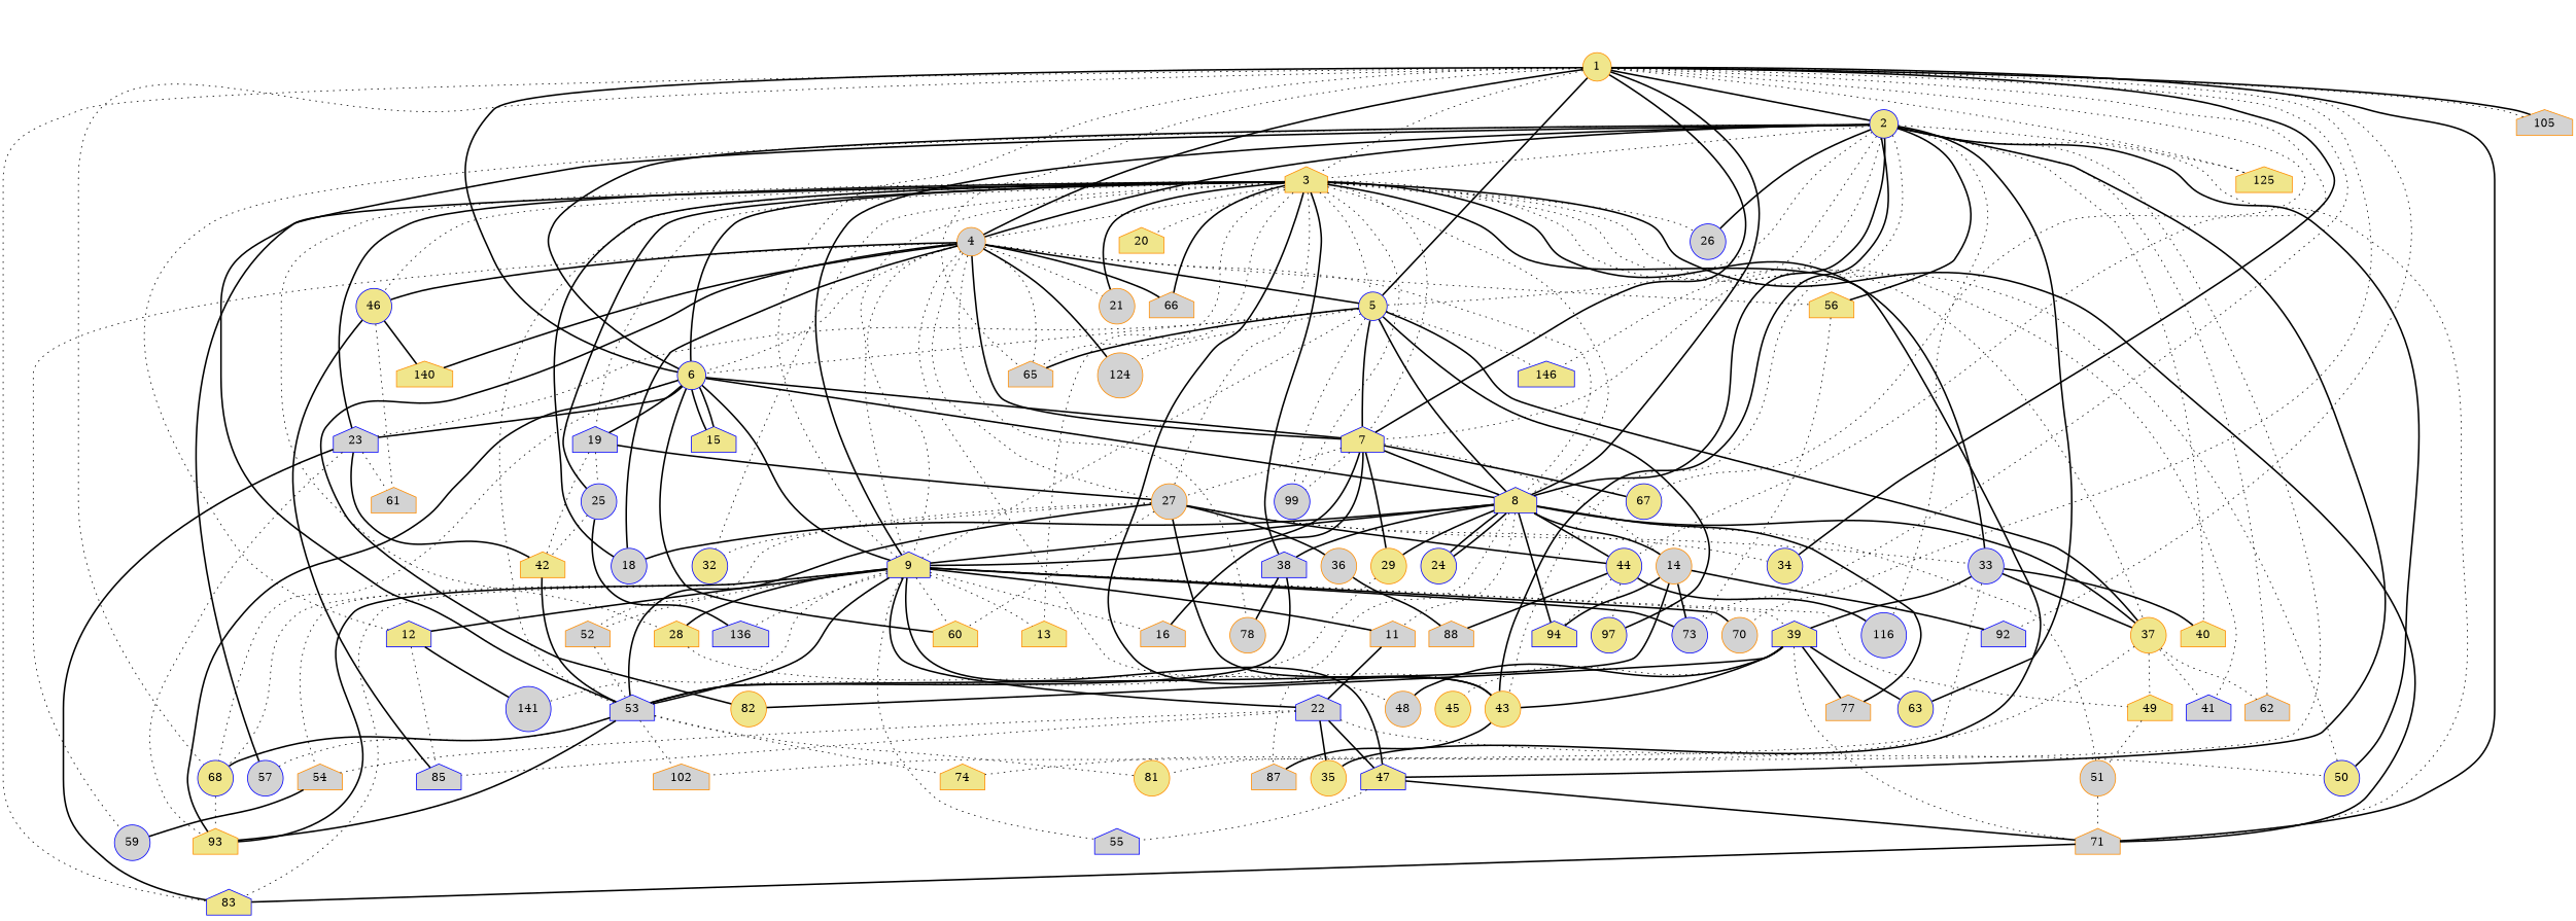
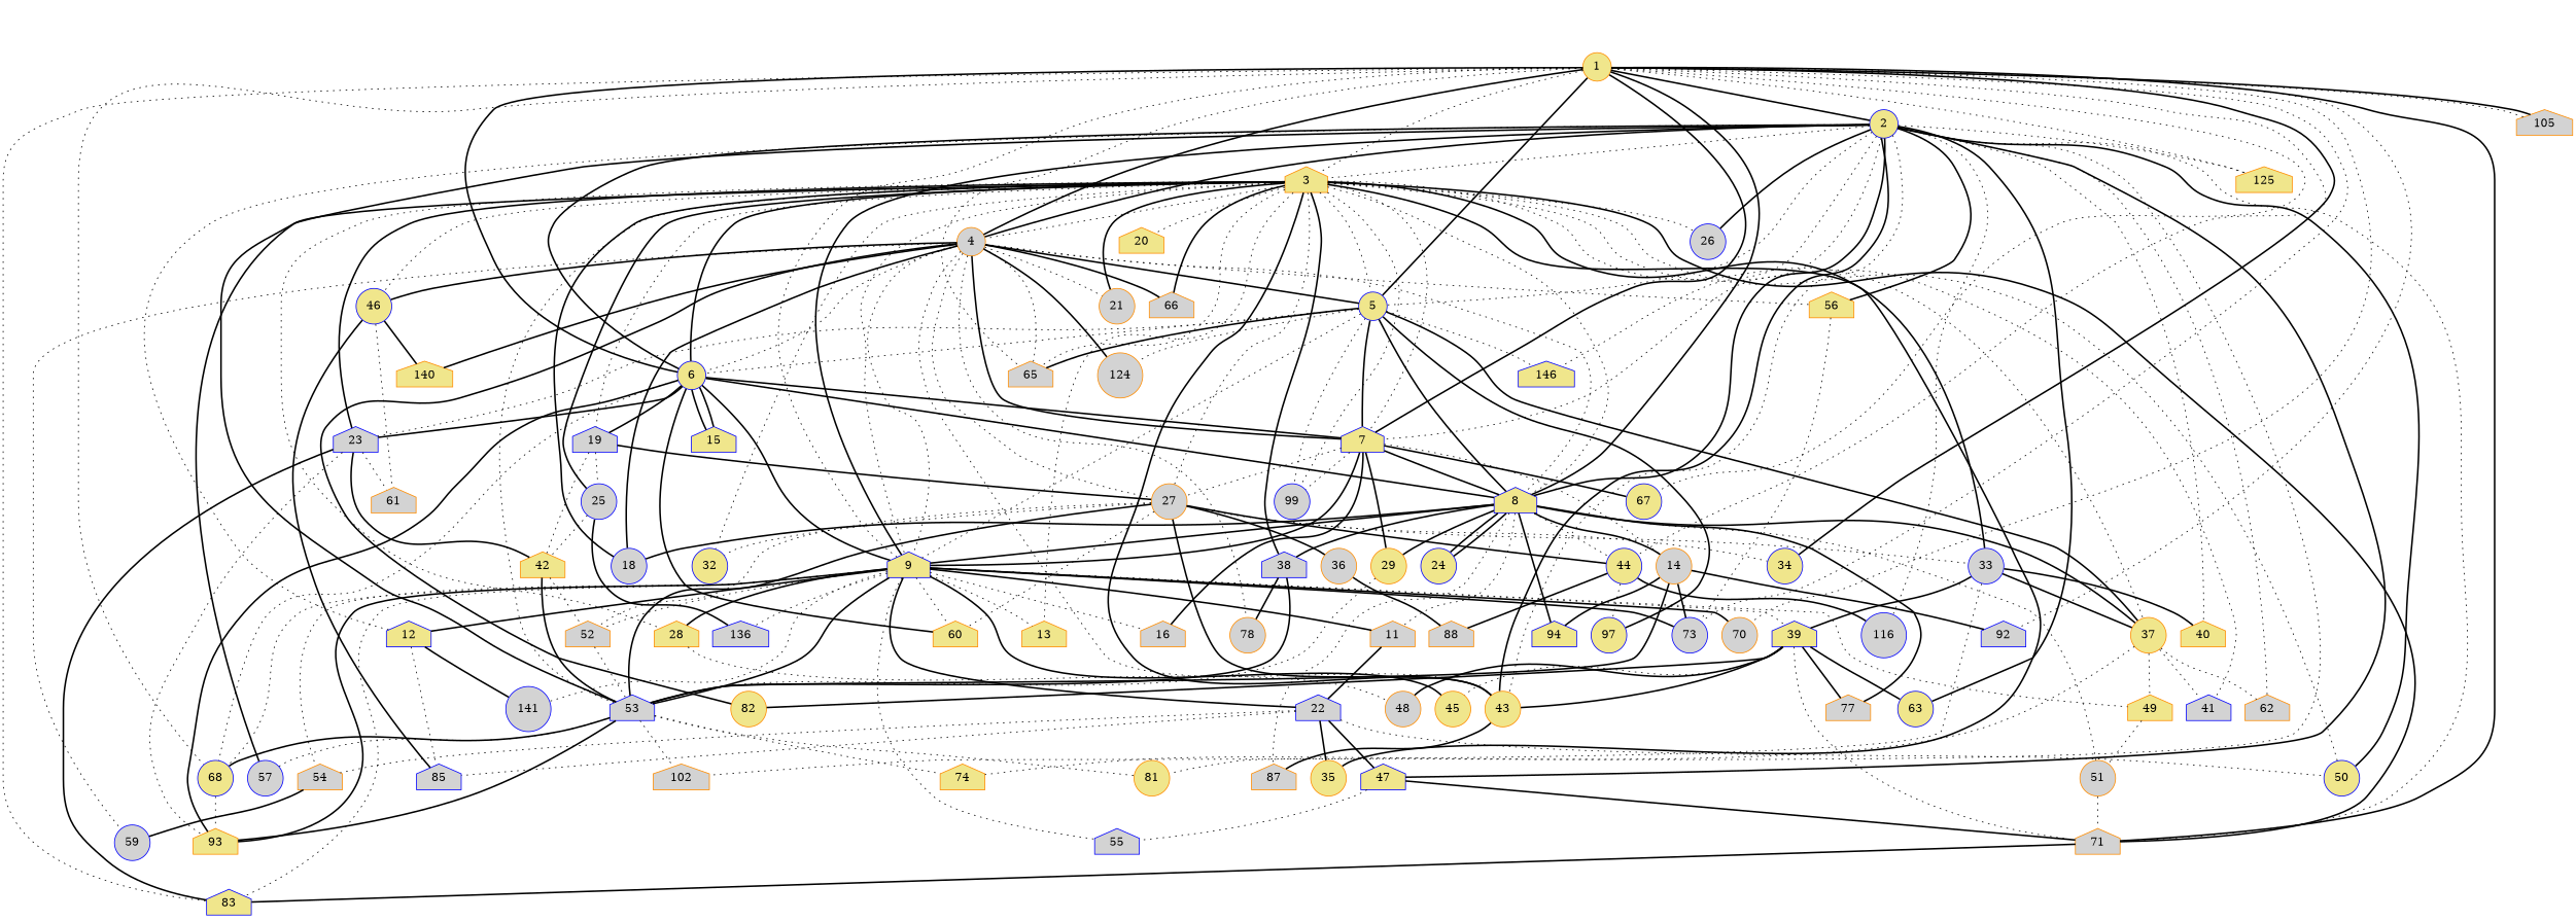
  graph {
    node [color=darkorange fillcolor=khaki shape=house style=filled]
    edge [style=bold]
    1 [shape=circle]
    2 [color=blue shape=circle]
    3 [super="+69+10+131+137+147+104+76+30+17+64"]
    4 [fillcolor=lightgrey shape=circle]
    5 [color=blue shape=circle]
    6 [color=blue shape=circle]
    7 [color=blue]
    8 [color=blue super="+91+98"]
    9 [color=blue]
    34 [color=blue shape=circle]
    44 [color=blue shape=circle]
    65 [fillcolor=lightgrey super="+122"]
    67 [color=blue shape=circle]
    68 [color=blue shape=circle super="+79"]
    70 [fillcolor=lightgrey shape=circle]
    71 [fillcolor=lightgrey super="+126+107"]
    73 [color=blue fillcolor=lightgrey shape=circle super="+139"]
    83 [color=blue super="+108"]
    92 [color=blue fillcolor=lightgrey]
    105 [fillcolor=lightgrey]
    125
    12 [color=blue]
    26 [color=blue fillcolor=lightgrey shape=circle]
    40
    43 [shape=circle super="+96+118+129"]
    47 [color=blue]
    50 [color=blue shape=circle]
    53 [color=blue fillcolor=lightgrey super="+119+135+115+90+100+80+95"]
    56 [super="+138"]
    62 [fillcolor=lightgrey]
    63 [color=blue shape=circle]
    81 [shape=circle]
    116 [color=blue fillcolor=lightgrey shape=circle]
    146 [color=blue]
    13
    18 [color=blue fillcolor=lightgrey shape=circle super="+103"]
    19 [color=blue fillcolor=lightgrey]
    20
    21 [fillcolor=lightgrey shape=circle]
    23 [color=blue fillcolor=lightgrey]
    25 [color=blue fillcolor=lightgrey shape=circle]
    27 [fillcolor=lightgrey shape=circle super="+31"]
    28
    32 [color=blue shape=circle]
    33 [color=blue fillcolor=lightgrey shape=circle super="+117"]
    35 [shape=circle]
    37 [shape=circle]
    38 [color=blue fillcolor=lightgrey]
    41 [color=blue fillcolor=lightgrey]
    46 [color=blue shape=circle]
    57 [color=blue fillcolor=lightgrey shape=circle]
    66 [fillcolor=lightgrey]
    99 [color=blue fillcolor=lightgrey shape=circle super="+120"]
    59 [color=blue fillcolor=lightgrey shape=circle]
    78 [fillcolor=lightgrey shape=circle]
    82 [shape=circle]
    124 [fillcolor=lightgrey shape=circle]
    140
    97 [color=blue shape=circle]
    15 [color=blue]
    60
    93 [super="+112+109+130"]
    14 [fillcolor=lightgrey shape=circle]
    16 [fillcolor=lightgrey]
    29 [shape=circle]
    11 [fillcolor=lightgrey]
    24 [color=blue shape=circle]
    51 [fillcolor=lightgrey shape=circle super="+75"]
    77 [fillcolor=lightgrey]
    87 [fillcolor=lightgrey]
    94 [color=blue super="+144"]
    22 [color=blue fillcolor=lightgrey super="+58"]
    39 [color=blue]
    45 [shape=circle]
    49
    52 [fillcolor=lightgrey super="+127"]
    54 [fillcolor=lightgrey]
    55 [color=blue fillcolor=lightgrey]
    136 [color=blue fillcolor=lightgrey]
    141 [color=blue fillcolor=lightgrey shape=circle]
    88 [fillcolor=lightgrey]
    85 [color=blue fillcolor=lightgrey super="+101"]
    102 [fillcolor=lightgrey]
    74
    42 [super="+132"]
    61 [fillcolor=lightgrey]
    36 [fillcolor=lightgrey shape=circle]
    48 [fillcolor=lightgrey shape=circle]
    1 -- 2
    1 -- 3 [style=dotted weight=6]
    1 -- 4
    1 -- 5
    1 -- 6
    1 -- 7
    1 -- 8
    1 -- 9 [style=dotted]
    1 -- 34
    1 -- 44 [style=dotted]
    1 -- 65 [style=dotted]
    1 -- 67 [style=dotted]
    1 -- 68 [style=dotted]
    1 -- 70 [style=dotted]
    1 -- 71
    1 -- 73 [style=dotted]
    1 -- 83 [style=dotted]
    1 -- 92 [style=dotted]
    1 -- 105 [style=dotted]
    1 -- 105
    1 -- 125 [style=dotted]
    2 -- 3 [style=dotted weight=3]
    2 -- 4
    2 -- 5 [style=dotted]
    2 -- 6
    2 -- 7 [style=dotted]
    2 -- 8
    2 -- 9
    2 -- 71 [style=dotted]
    2 -- 125 [style=dotted]
    2 -- 12 [style=dotted]
    2 -- 26
    2 -- 40 [style=dotted]
    2 -- 43
    2 -- 43 [style=dotted]
    2 -- 47
    2 -- 50
    2 -- 53
    2 -- 56
    2 -- 62 [style=dotted]
    2 -- 63
    2 -- 81 [style=dotted]
    2 -- 116 [style=dotted]
    2 -- 146 [style=dotted]
    3 -- 4 [style=dotted weight=2]
    3 -- 5 [style=dotted weight=2]
    3 -- 6 [weight=3]
    3 -- 7 [style=dotted weight=2]
    3 -- 8 [style=dotted weight=4]
    3 -- 9 [style=dotted weight=3]
    3 -- 65 [style=dotted]
    3 -- 71
    3 -- 26 [style=dotted]
    3 -- 43
    3 -- 50 [style=dotted]
    3 -- 53 [style=dotted weight=2]
    3 -- 13 [style=dotted]
    3 -- 18
    3 -- 19 [style=dotted]
    3 -- 20 [style=dotted weight=2]
    3 -- 21 [weight=2]
    3 -- 23
    3 -- 25
    3 -- 27 [style=dotted weight=2]
    3 -- 28 [style=dotted]
    3 -- 32 [style=dotted]
    3 -- 33
    3 -- 35
    3 -- 37 [style=dotted]
    3 -- 38
    3 -- 41 [style=dotted]
    3 -- 46 [style=dotted]
    3 -- 57
    3 -- 66
    3 -- 99 [style=dotted]
    4 -- 5
    4 -- 6 [style=dotted]
    4 -- 7
    4 -- 8 [style=dotted]
    4 -- 9 [style=dotted]
    4 -- 65 [style=dotted]
    4 -- 43 [style=dotted]
    4 -- 56 [style=dotted]
    4 -- 18
    4 -- 21 [style=dotted]
    4 -- 27 [style=dotted]
    4 -- 46
    4 -- 66
    4 -- 59 [style=dotted]
    4 -- 78 [style=dotted]
    4 -- 82
    4 -- 124
    4 -- 140
    5 -- 6 [style=dotted]
    5 -- 7
    5 -- 8 [weight=2]
    5 -- 9 [style=dotted]
    5 -- 65
    5 -- 146 [style=dotted]
    5 -- 23 [style=dotted]
    5 -- 37
    5 -- 99 [style=dotted]
    5 -- 124 [style=dotted]
    5 -- 97
    6 -- 7
    6 -- 8
    6 -- 9
    6 -- 68 [style=dotted]
    6 -- 19
    6 -- 23
    6 -- 15
    6 -- 15
    6 -- 60
    6 -- 93
    7 -- 8
    7 -- 9
    7 -- 67
    7 -- 27 [style=dotted weight=2]
    7 -- 99 [style=dotted]
    7 -- 14 [style=dotted]
    7 -- 16
    7 -- 29
    8 -- 9
-   8 -- 44
+   8 -- 44 [style=dotted]
    8 -- 18
    8 -- 37
    8 -- 38
    8 -- 14
    8 -- 29
    8 -- 11 [style=dotted]
    8 -- 24
    8 -- 24
    8 -- 51 [style=dotted]
    8 -- 77
    8 -- 87 [style=dotted]
    8 -- 94
    9 -- 68 [style=dotted]
    9 -- 70
    9 -- 73
    9 -- 83 [style=dotted]
    9 -- 12
    9 -- 53 [weight=2]
    9 -- 13 [style=dotted]
    9 -- 28
    9 -- 60 [style=dotted]
    9 -- 93
    9 -- 16 [style=dotted]
    9 -- 11
    9 -- 22
    9 -- 39 [style=dotted]
-   9 -- 47
+   9 -- 45
    9 -- 49 [style=dotted]
    9 -- 52 [style=dotted]
    9 -- 54 [style=dotted]
    9 -- 55 [style=dotted]
    9 -- 136 [style=dotted]
    9 -- 141 [style=dotted]
    44 -- 116
    44 -- 97 [style=dotted]
-   44 -- 94 [style=dotted]
    44 -- 88
    68 -- 93 [style=dotted]
    71 -- 83
    12 -- 141
    12 -- 85 [style=dotted]
    43 -- 87
    47 -- 71
    47 -- 55 [style=dotted]
    53 -- 68
    53 -- 81 [style=dotted]
    53 -- 57 [style=dotted]
    53 -- 93
    53 -- 102 [style=dotted]
    53 -- 74 [style=dotted]
    56 -- 73 [style=dotted]
    19 -- 25 [style=dotted]
    19 -- 27
    19 -- 42 [style=dotted]
    23 -- 83
    23 -- 93 [style=dotted]
    23 -- 42
    23 -- 61 [style=dotted]
    25 -- 136
    25 -- 42 [style=dotted]
    27 -- 34 [style=dotted]
    27 -- 44
    27 -- 43
    27 -- 53
    27 -- 32 [style=dotted]
    27 -- 33 [style=dotted]
    27 -- 60 [style=dotted]
    27 -- 52 [style=dotted]
    27 -- 36
    28 -- 48 [style=dotted]
    33 -- 40
    33 -- 37
    33 -- 39
    33 -- 102 [style=dotted]
    37 -- 62 [style=dotted]
    37 -- 41 [style=dotted]
    37 -- 49 [style=dotted]
    37 -- 74 [style=dotted]
    38 -- 53
    38 -- 78
    46 -- 140
    46 -- 85
    46 -- 61 [style=dotted]
    14 -- 73
    14 -- 92
    14 -- 53
    14 -- 94
    29 -- 53 [style=dotted]
    11 -- 22
    51 -- 71 [style=dotted]
    22 -- 47
    22 -- 50 [style=dotted]
    22 -- 35
    22 -- 54 [style=dotted]
    22 -- 85 [style=dotted]
    39 -- 71 [style=dotted]
    39 -- 43
    39 -- 63
    39 -- 82
    39 -- 77
    39 -- 45 [style=dotted]
    39 -- 48
    49 -- 51 [style=dotted]
    52 -- 53 [style=dotted]
    54 -- 59
    42 -- 53
+   42 -- 52 [style=dotted]
    36 -- 88
  }
